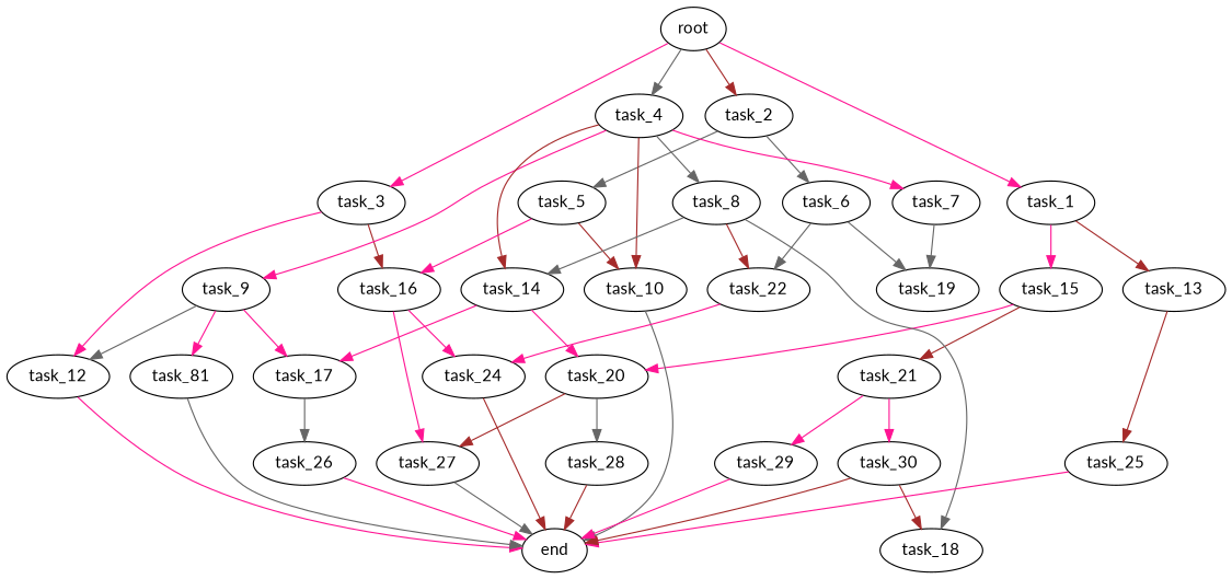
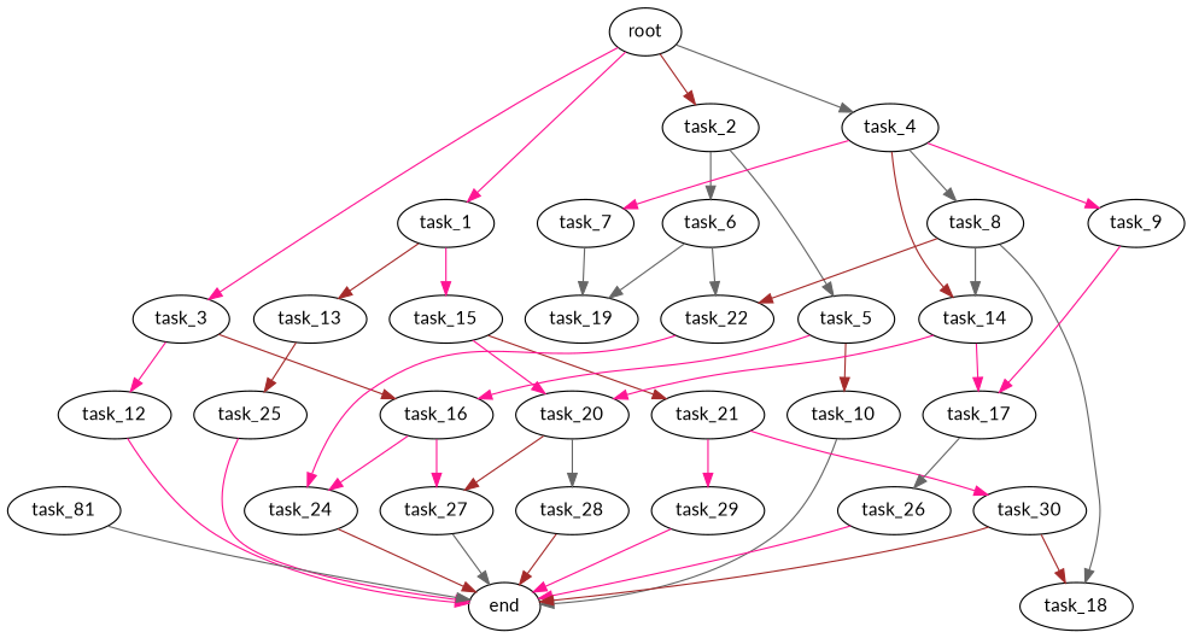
  digraph {
    fontname=Lato
    node [fontname=Lato]
    edge [color=deeppink fontname=Lato]
    root
    task_1
    task_2
    task_3
    task_4
    task_13
    task_15
    task_5
    task_6
    task_12
    task_16
    task_7
    task_8
    task_9
    task_10
    task_14
    task_25
    task_20
    task_21
    task_19
    task_22
    end
    task_24
    task_27
    task_18
    n26 [label=task_81]
    task_17
    task_26
    task_28
    task_30
    task_29
    root -> task_1
    root -> task_2 [color=brown]
    root -> task_3
    root -> task_4 [color=gray40]
    task_1 -> task_13 [color=brown]
    task_1 -> task_15
    task_2 -> task_5 [color=gray40]
    task_2 -> task_6 [color=gray40]
    task_3 -> task_12
    task_3 -> task_16 [color=brown]
    task_4 -> task_7
    task_4 -> task_8 [color=gray40]
    task_4 -> task_9
-   task_4 -> task_10 [color=brown]
    task_4 -> task_14 [color=brown]
    task_13 -> task_25 [color=brown]
    task_15 -> task_20
    task_15 -> task_21 [color=brown]
    task_5 -> task_16
    task_5 -> task_10 [color=brown]
    task_6 -> task_19 [color=gray40]
    task_6 -> task_22 [color=gray40]
    task_12 -> end
    task_16 -> task_24
    task_16 -> task_27
    task_7 -> task_19 [color=gray40]
    task_8 -> task_14 [color=gray40]
    task_8 -> task_22 [color=brown]
    task_8 -> task_18 [color=gray40]
-   task_9 -> task_12 [color=gray40]
-   task_9 -> n26
    task_9 -> task_17
    task_10 -> end [color=gray40]
    task_14 -> task_20
    task_14 -> task_17
    task_25 -> end
    task_20 -> task_27 [color=brown]
    task_20 -> task_28 [color=gray40]
    task_21 -> task_30
    task_21 -> task_29
    task_22 -> task_24
    task_24 -> end [color=brown]
    task_27 -> end [color=gray40]
    n26 -> end [color=gray40]
    task_17 -> task_26 [color=gray40]
    task_26 -> end
    task_28 -> end [color=brown]
    task_30 -> end [color=brown]
    task_30 -> task_18 [color=brown]
    task_29 -> end
  }
